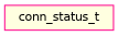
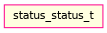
  digraph {
    rankdir=LR
-   n1 [color=deeppink fillcolor=lightyellow fontname=Helvetica fontsize=10 height=0.2 label=conn_status_t shape=record style=filled width=0.4]
+   n1 [color=deeppink fillcolor=lightyellow fontname=Helvetica fontsize=10 height=0.2 label=status_status_t shape=record style=filled width=0.4]
  }
